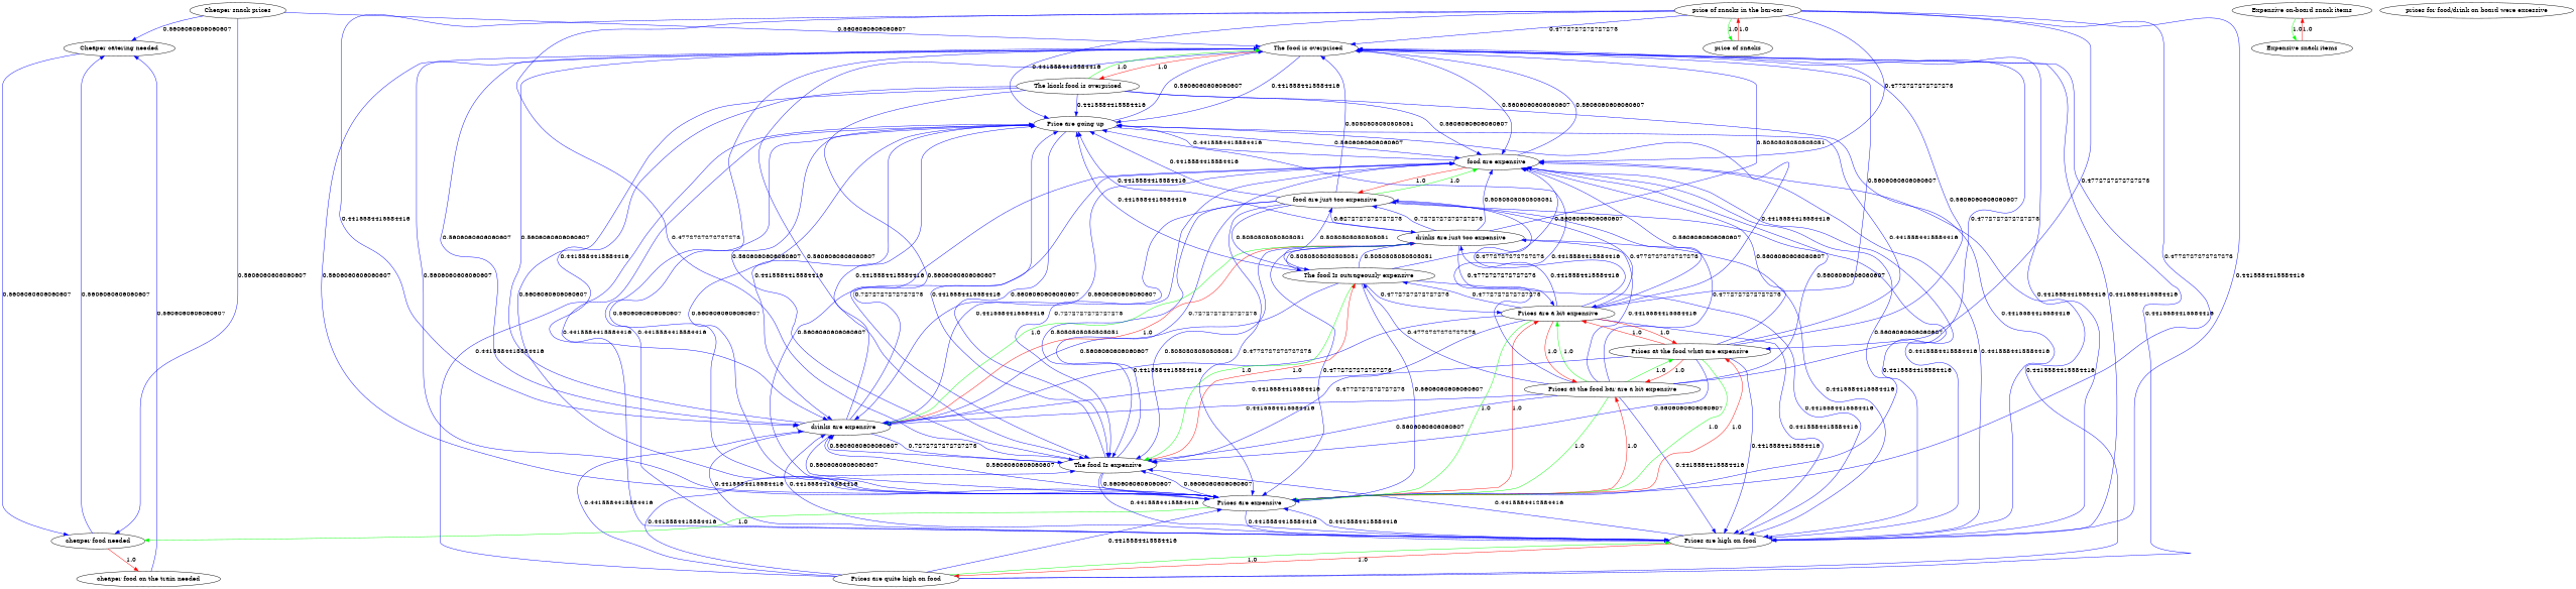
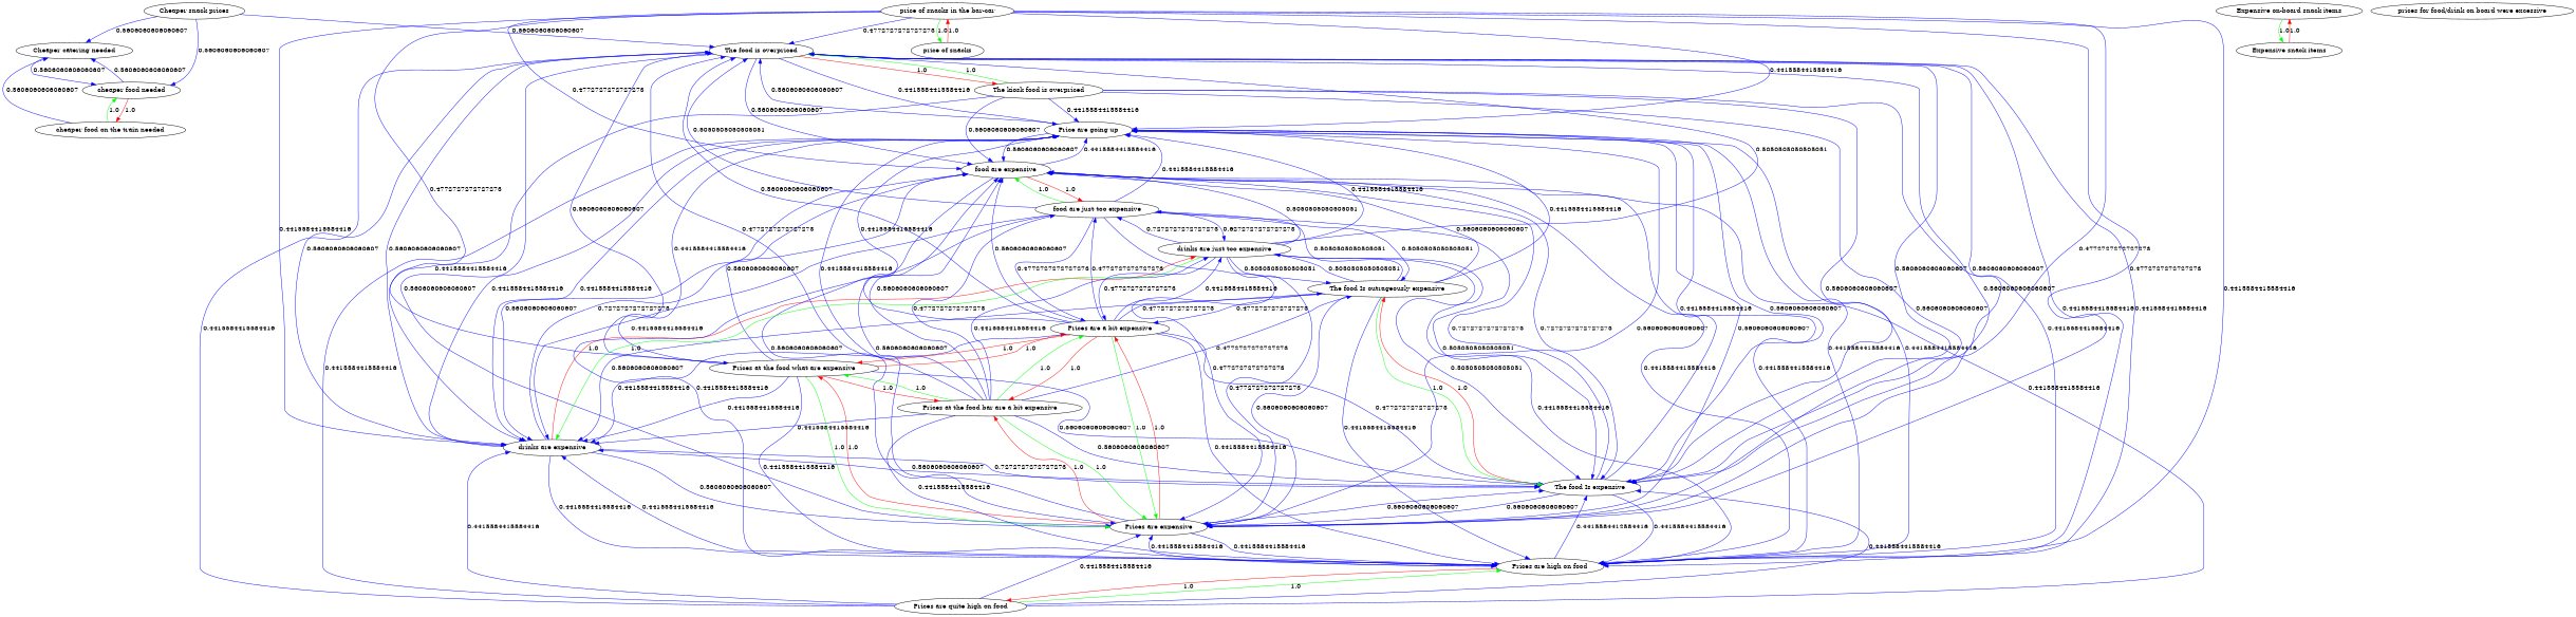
  digraph {
    edge [color=blue]
    "Cheaper catering needed"
    "cheaper food needed"
    "cheaper food on the train needed"
    "Cheaper snack prices"
    "The food is overpriced"
    "Expensive on-board snack items"
    "Expensive snack items"
    "Price are going up"
    "Prices are high on food"
    "Prices are expensive"
    "The food Is expensive"
    "drinks are expensive"
    "food are expensive"
    "Prices are quite high on food"
    "Prices at the food bar are a bit expensive"
    n16 [label="Prices at the food what are expensive"]
    "Prices are a bit expensive"
    "The food Is outrageously expensive"
    "The kiosk food is overpriced"
    "drinks are just too expensive"
    "food are just too expensive"
    "price of snacks in the bar-car"
    "price of snacks"
    "prices for food/drink on board were excessive"
    "Cheaper catering needed" -> "cheaper food needed" [label=0.5606060606060607]
    "cheaper food needed" -> "Cheaper catering needed" [label=0.5606060606060607]
    "cheaper food needed" -> "cheaper food on the train needed" [color=red label=1.0]
    "cheaper food on the train needed" -> "Cheaper catering needed" [label=0.5606060606060607]
-   "Prices are expensive" -> "cheaper food needed" [color=green label=1.0]
+   "cheaper food on the train needed" -> "cheaper food needed" [color=green label=1.0]
    "Cheaper snack prices" -> "Cheaper catering needed" [label=0.5606060606060607]
    "Cheaper snack prices" -> "cheaper food needed" [label=0.5606060606060607]
    "Cheaper snack prices" -> "The food is overpriced" [label=0.5606060606060607]
    "The food is overpriced" -> "Price are going up" [label=0.4415584415584416]
    "The food is overpriced" -> "Prices are high on food" [label=0.4415584415584416]
    "The food is overpriced" -> "Prices are expensive" [label=0.5606060606060607]
    "The food is overpriced" -> "The food Is expensive" [label=0.5606060606060607]
    "The food is overpriced" -> "drinks are expensive" [label=0.5606060606060607]
    "The food is overpriced" -> "food are expensive" [label=0.5606060606060607]
    "The food is overpriced" -> "The kiosk food is overpriced" [color=red label=1.0]
    "Expensive on-board snack items" -> "Expensive snack items" [color=green label=1.0]
    "Expensive snack items" -> "Expensive on-board snack items" [color=red label=1.0]
    "Price are going up" -> "The food is overpriced" [label=0.5606060606060607]
    "Price are going up" -> "Prices are high on food" [label=0.4415584415584416]
    "Price are going up" -> "Prices are expensive" [label=0.5606060606060607]
    "Price are going up" -> "The food Is expensive" [label=0.5606060606060607]
    "Price are going up" -> "drinks are expensive" [label=0.4415584415584416]
    "Price are going up" -> "food are expensive" [label=0.5606060606060607]
    "Prices are high on food" -> "The food is overpriced" [label=0.4415584415584416]
    "Prices are high on food" -> "Price are going up" [label=0.4415584415584416]
    "Prices are high on food" -> "Prices are expensive" [label=0.4415584415584416]
    "Prices are high on food" -> "The food Is expensive" [label=0.4415584412584416]
    "Prices are high on food" -> "drinks are expensive" [label=0.4415584415584416]
    "Prices are high on food" -> "food are expensive" [label=0.4415584415584416]
    "Prices are high on food" -> "Prices are quite high on food" [color=red label=1.0]
    "Prices are expensive" -> "The food is overpriced" [label=0.5606060606060607]
    "Prices are expensive" -> "Price are going up" [label=0.5606060606060607]
    "Prices are expensive" -> "Prices are high on food" [label=0.4415584415584416]
    "Prices are expensive" -> "The food Is expensive" [label=0.5606060606060607]
-   "Prices are expensive" -> "drinks are expensive" [label=0.5606060606060607]
    "Prices are expensive" -> "food are expensive" [label=0.5606060606060607]
    "Prices are expensive" -> "Prices at the food bar are a bit expensive" [color=red label=1.0]
    "Prices are expensive" -> n16 [color=red label=1.0]
    "Prices are expensive" -> "Prices are a bit expensive" [color=red label=1.0]
    "The food Is expensive" -> "The food is overpriced" [label=0.5606060606060607]
    "The food Is expensive" -> "Price are going up" [label=0.4415584415584416]
    "The food Is expensive" -> "Prices are high on food" [label=0.4415584415584416]
    "The food Is expensive" -> "Prices are expensive" [label=0.5606060606060607]
    "The food Is expensive" -> "drinks are expensive" [label=0.5606060606060607]
    "The food Is expensive" -> "food are expensive" [label=0.7272727272727273]
    "The food Is expensive" -> "The food Is outrageously expensive" [color=red label=1.0]
    "drinks are expensive" -> "The food is overpriced" [label=0.5606060606060607]
    "drinks are expensive" -> "Price are going up" [label=0.4415584415584416]
    "drinks are expensive" -> "Prices are high on food" [label=0.4415584415584416]
    "drinks are expensive" -> "Prices are expensive" [label=0.5606060606060607]
    "drinks are expensive" -> "The food Is expensive" [label=0.7272727272727273]
    "drinks are expensive" -> "food are expensive" [label=0.7272727272727273]
    "drinks are expensive" -> "drinks are just too expensive" [color=red label=1.0]
-   "food are expensive" -> "The food is overpriced" [label=0.5606060606060607]
    "food are expensive" -> "Price are going up" [label=0.4415584415584416]
    "food are expensive" -> "Prices are high on food" [label=0.4415584415584416]
    "food are expensive" -> "Prices are expensive" [label=0.5606060606060607]
    "food are expensive" -> "The food Is expensive" [label=0.7272727272727273]
    "food are expensive" -> "drinks are expensive" [label=0.5606060606060607]
    "food are expensive" -> "food are just too expensive" [color=red label=1.0]
    "Prices are quite high on food" -> "The food is overpriced" [label=0.4415584415584416]
    "Prices are quite high on food" -> "Price are going up" [label=0.4415584415584416]
    "Prices are quite high on food" -> "Prices are high on food" [color=green label=1.0]
    "Prices are quite high on food" -> "Prices are expensive" [label=0.4415584415584416]
    "Prices are quite high on food" -> "The food Is expensive" [label=0.4415584415584416]
    "Prices are quite high on food" -> "drinks are expensive" [label=0.4415584415584416]
    "Prices are quite high on food" -> "food are expensive" [label=0.4415584415584416]
    "Prices at the food bar are a bit expensive" -> "The food is overpriced" [label=0.4772727272727273]
    "Prices at the food bar are a bit expensive" -> "Price are going up" [label=0.4415584415584416]
    "Prices at the food bar are a bit expensive" -> "Prices are high on food" [label=0.4415584415584416]
    "Prices at the food bar are a bit expensive" -> "Prices are expensive" [color=green label=1.0]
    "Prices at the food bar are a bit expensive" -> "The food Is expensive" [label=0.5606060606060607]
    "Prices at the food bar are a bit expensive" -> "drinks are expensive" [label=0.4415584415584416]
    "Prices at the food bar are a bit expensive" -> "food are expensive" [label=0.5606060606060607]
    "Prices at the food bar are a bit expensive" -> n16 [color=green label=1.0]
    "Prices at the food bar are a bit expensive" -> "Prices are a bit expensive" [color=green label=1.0]
    "Prices at the food bar are a bit expensive" -> "The food Is outrageously expensive" [label=0.4772727272727273]
    "Prices at the food bar are a bit expensive" -> "drinks are just too expensive" [label=0.4415584415584416]
    "Prices at the food bar are a bit expensive" -> "food are just too expensive" [label=0.4772727272727273]
    n16 -> "The food is overpriced" [label=0.5606060606060607]
    n16 -> "Price are going up" [label=0.4415584415584416]
    n16 -> "Prices are high on food" [label=0.4415584415584416]
    n16 -> "Prices are expensive" [color=green label=1.0]
    n16 -> "The food Is expensive" [label=0.5606060606060607]
    n16 -> "drinks are expensive" [label=0.4415584415584416]
    n16 -> "food are expensive" [label=0.5606060606060607]
    n16 -> "Prices at the food bar are a bit expensive" [color=red label=1.0]
    n16 -> "Prices are a bit expensive" [color=red label=1.0]
    "Prices are a bit expensive" -> "The food is overpriced" [label=0.5606060606060607]
    "Prices are a bit expensive" -> "Price are going up" [label=0.4415584415584416]
    "Prices are a bit expensive" -> "Prices are high on food" [label=0.4415584415584416]
    "Prices are a bit expensive" -> "Prices are expensive" [color=green label=1.0]
    "Prices are a bit expensive" -> "The food Is expensive" [label=0.4772727272727273]
    "Prices are a bit expensive" -> "drinks are expensive" [label=0.4415584415584416]
    "Prices are a bit expensive" -> "food are expensive" [label=0.5606060606060607]
    "Prices are a bit expensive" -> "Prices at the food bar are a bit expensive" [color=red label=1.0]
    "Prices are a bit expensive" -> n16 [color=red label=1.0]
    "Prices are a bit expensive" -> "The food Is outrageously expensive" [label=0.4772727272727273]
    "Prices are a bit expensive" -> "drinks are just too expensive" [label=0.4415584415584416]
    "Prices are a bit expensive" -> "food are just too expensive" [label=0.4772727272727273]
    "The food Is outrageously expensive" -> "Price are going up" [label=0.4415584415584416]
    "The food Is outrageously expensive" -> "Prices are high on food" [label=0.4415584415584416]
    "The food Is outrageously expensive" -> "Prices are expensive" [label=0.5606060606060607]
    "The food Is outrageously expensive" -> "The food Is expensive" [color=green label=1.0]
    "The food Is outrageously expensive" -> "drinks are expensive" [label=0.5606060606060607]
    "The food Is outrageously expensive" -> "food are expensive" [label=0.5606060606060607]
    "The food Is outrageously expensive" -> "Prices are a bit expensive" [label=0.4772727272727273]
    "The food Is outrageously expensive" -> "drinks are just too expensive" [label=0.5050505050505051]
    "The food Is outrageously expensive" -> "food are just too expensive" [label=0.5050505050505051]
    "The kiosk food is overpriced" -> "The food is overpriced" [color=green label=1.0]
    "The kiosk food is overpriced" -> "Price are going up" [label=0.4415584415584416]
    "The kiosk food is overpriced" -> "Prices are high on food" [label=0.4415584415584416]
    "The kiosk food is overpriced" -> "Prices are expensive" [label=0.5606060606060607]
    "The kiosk food is overpriced" -> "The food Is expensive" [label=0.5606060606060607]
    "The kiosk food is overpriced" -> "drinks are expensive" [label=0.4415584415584416]
    "The kiosk food is overpriced" -> "food are expensive" [label=0.5606060606060607]
    "drinks are just too expensive" -> "The food is overpriced" [label=0.5050505050505051]
    "drinks are just too expensive" -> "Price are going up" [label=0.4415584415584416]
    "drinks are just too expensive" -> "Prices are high on food" [label=0.4415584415584416]
    "drinks are just too expensive" -> "Prices are expensive" [label=0.4772727272727273]
    "drinks are just too expensive" -> "The food Is expensive" [label=0.5050505050505051]
    "drinks are just too expensive" -> "drinks are expensive" [color=green label=1.0]
    "drinks are just too expensive" -> "food are expensive" [label=0.5050505050505051]
    "drinks are just too expensive" -> "Prices are a bit expensive" [label=0.4772727272727273]
    "drinks are just too expensive" -> "The food Is outrageously expensive" [label=0.5050505050505051]
    "drinks are just too expensive" -> "food are just too expensive" [label=0.7272727272727273]
    "food are just too expensive" -> "The food is overpriced" [label=0.5050505050505051]
    "food are just too expensive" -> "Price are going up" [label=0.4415584415584416]
    "food are just too expensive" -> "Prices are high on food" [label=0.4415584415584416]
    "food are just too expensive" -> "Prices are expensive" [label=0.4772727272727273]
    "food are just too expensive" -> "The food Is expensive" [label=0.5050505050505051]
    "food are just too expensive" -> "drinks are expensive" [label=0.4415584415584416]
    "food are just too expensive" -> "food are expensive" [color=green label=1.0]
    "food are just too expensive" -> "Prices are a bit expensive" [label=0.4772727272727273]
    "food are just too expensive" -> "The food Is outrageously expensive" [label=0.5050505050505051]
    "food are just too expensive" -> "drinks are just too expensive" [label=0.6272727272727273]
    "price of snacks in the bar-car" -> "The food is overpriced" [label=0.4772727272727273]
    "price of snacks in the bar-car" -> "Price are going up" [label=0.4415584415584416]
    "price of snacks in the bar-car" -> "Prices are high on food" [label=0.4415584415584416]
    "price of snacks in the bar-car" -> "Prices are expensive" [label=0.4772727272727273]
    "price of snacks in the bar-car" -> "The food Is expensive" [label=0.4772727272727273]
    "price of snacks in the bar-car" -> "drinks are expensive" [label=0.4415584415584416]
    "price of snacks in the bar-car" -> "food are expensive" [label=0.4772727272727273]
    "price of snacks in the bar-car" -> n16 [label=0.4772727272727273]
    "price of snacks in the bar-car" -> "price of snacks" [color=green label=1.0]
    "price of snacks" -> "price of snacks in the bar-car" [color=red label=1.0]
  }
